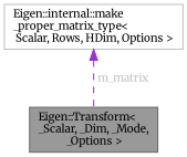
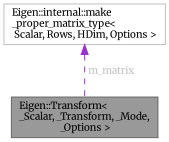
  digraph {
    fontname=Merriweather
    node [fontname=Merriweather fontsize=10 shape=box style=filled]
-   n1 [color=gray40 fillcolor=grey60 fontcolor=black height=0.2 label="Eigen::Transform\< \l_Scalar, _Dim, _Mode,\l _Options \>" width=0.4]
+   n1 [color=gray40 fillcolor=grey60 fontcolor=black height=0.2 label="Eigen::Transform\< \l_Scalar, _Transform, _Mode,\l _Options \>" width=0.4]
    n2 [color=grey75 fillcolor=white height=0.2 label="Eigen::internal::make\l_proper_matrix_type\<\l Scalar, Rows, HDim, Options \>" width=0.4]
    n2 -> n1 [color=darkorchid3 dir=back fontcolor=grey fontname=Merriweather fontsize=10 label=<<TABLE CELLBORDER="0" BORDER="0"><TR><TD VALIGN="top" ALIGN="LEFT" CELLPADDING="1" CELLSPACING="0">m_matrix</TD></TR> </TABLE>> labelfontname=Helvetica labelfontsize=10 style=dashed]
  }
